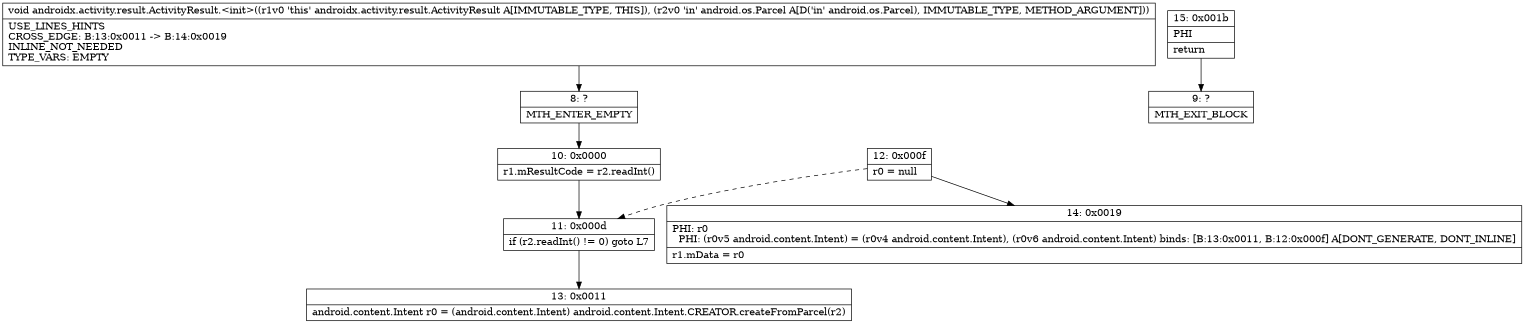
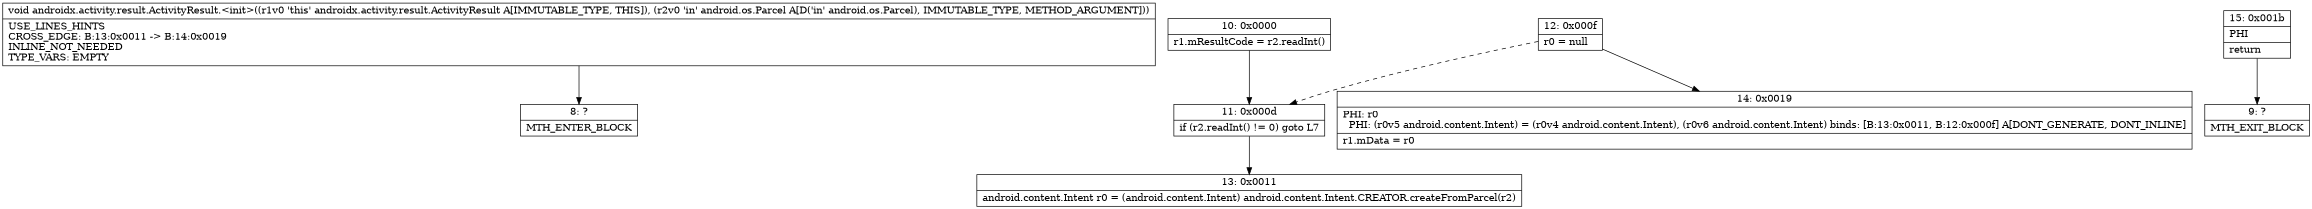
  digraph {
    node [shape=record]
-   n1 [label="{8\:\ ?|MTH_ENTER_EMPTY\l}"]
+   n1 [label="{8\:\ ?|MTH_ENTER_BLOCK\l}"]
    n2 [label="{10\:\ 0x0000|r1.mResultCode = r2.readInt()\l}"]
    n3 [label="{11\:\ 0x000d|if (r2.readInt() != 0) goto L7\l}"]
    n4 [label="{13\:\ 0x0011|android.content.Intent r0 = (android.content.Intent) android.content.Intent.CREATOR.createFromParcel(r2)\l}"]
    n5 [label="{12\:\ 0x000f|r0 = null\l}"]
    n6 [label="{14\:\ 0x0019|PHI: r0 \l  PHI: (r0v5 android.content.Intent) = (r0v4 android.content.Intent), (r0v6 android.content.Intent) binds: [B:13:0x0011, B:12:0x000f] A[DONT_GENERATE, DONT_INLINE]\l|r1.mData = r0\l}"]
    n7 [label="{15\:\ 0x001b|PHI\l|return\l}"]
    n8 [label="{9\:\ ?|MTH_EXIT_BLOCK\l}"]
    n9 [label="{void androidx.activity.result.ActivityResult.\<init\>((r1v0 'this' androidx.activity.result.ActivityResult A[IMMUTABLE_TYPE, THIS]), (r2v0 'in' android.os.Parcel A[D('in' android.os.Parcel), IMMUTABLE_TYPE, METHOD_ARGUMENT]))  | USE_LINES_HINTS\lCROSS_EDGE: B:13:0x0011 \-\> B:14:0x0019\lINLINE_NOT_NEEDED\lTYPE_VARS: EMPTY\l}"]
-   n1 -> n2
    n2 -> n3
    n3 -> n4
    n5 -> n3 [style=dashed]
    n5 -> n6
    n7 -> n8
    n9 -> n1
  }
